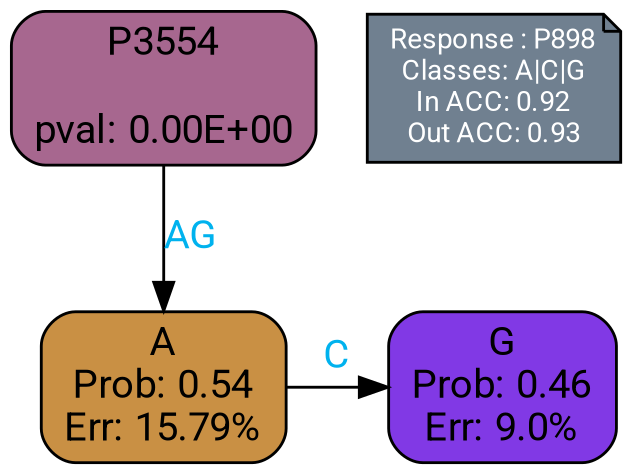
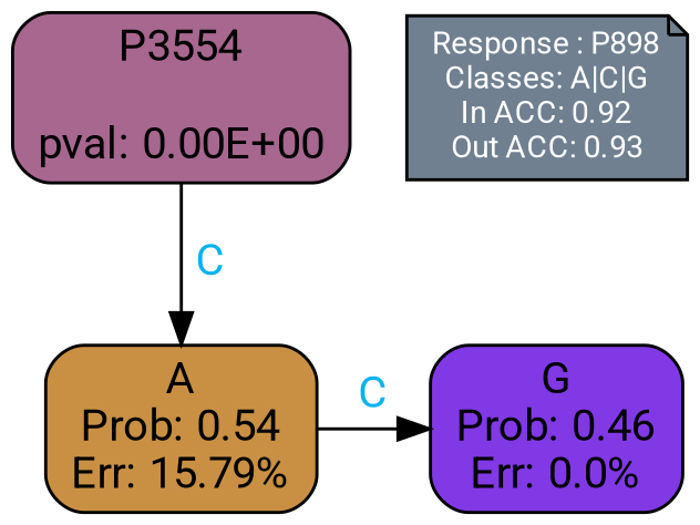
  digraph {
    fontname=Roboto
    ranksep=equally
    splines=polylines
    node [color=black fontname=Roboto shape=box style="filled, rounded"]
    edge [fontcolor=deepskyblue2 fontname=Roboto]
    n1 [fillcolor="#c99044" label="A\nProb: 0.54\nErr: 15.79%"]
-   n2 [fillcolor="#8139e5" label="G\nProb: 0.46\nErr: 9.0%"]
+   n2 [fillcolor="#8139e5" label="G\nProb: 0.46\nErr: 0.0%"]
    n3 [align=left fillcolor=slategray fontcolor=white fontsize=10 label="Response : P898\nClasses: A|C|G\nIn ACC: 0.92\nOut ACC: 0.93\n" shape=note style=filled]
    n4 [fillcolor="#a7678f" label="P3554\n\npval: 0.00E+00"]
    subgraph sub_1 {
      rank=same
      n1
      n2
    }
    subgraph sub_2 {
      rank=same
      n3
      n4
    }
    n1 -> n2 [label=C]
-   n4 -> n1 [label=AG]
+   n4 -> n1 [label=C]
  }
